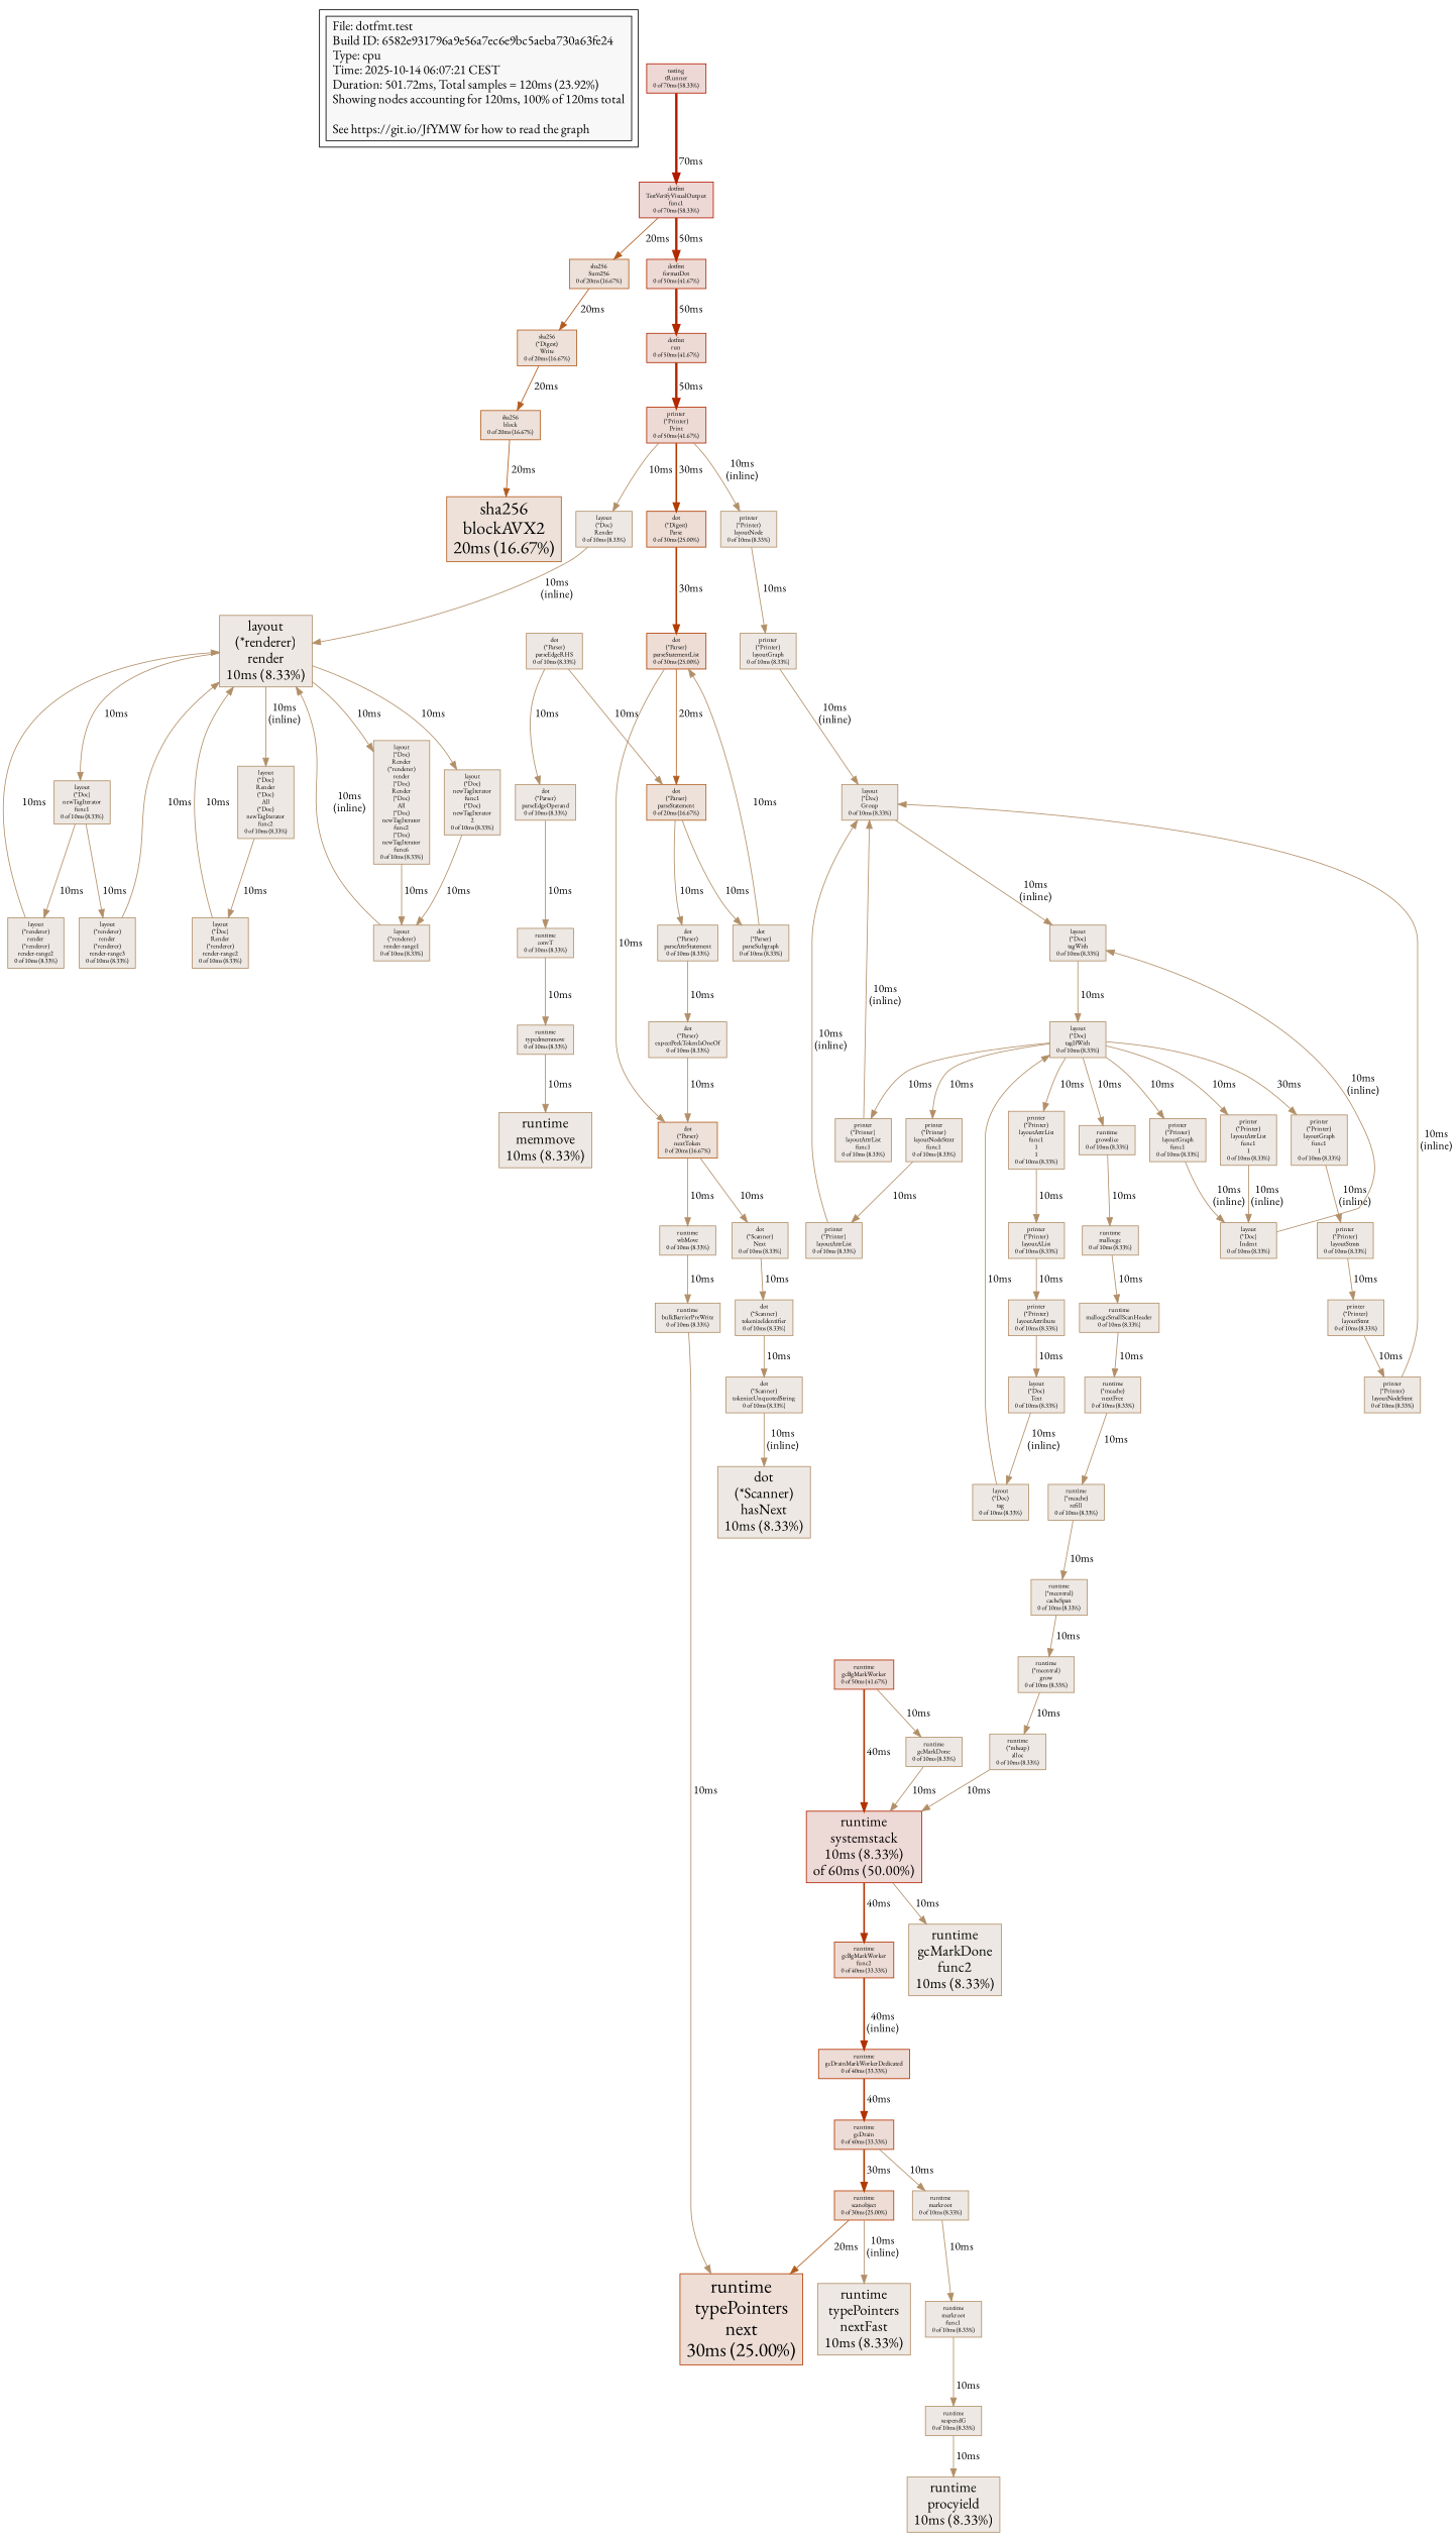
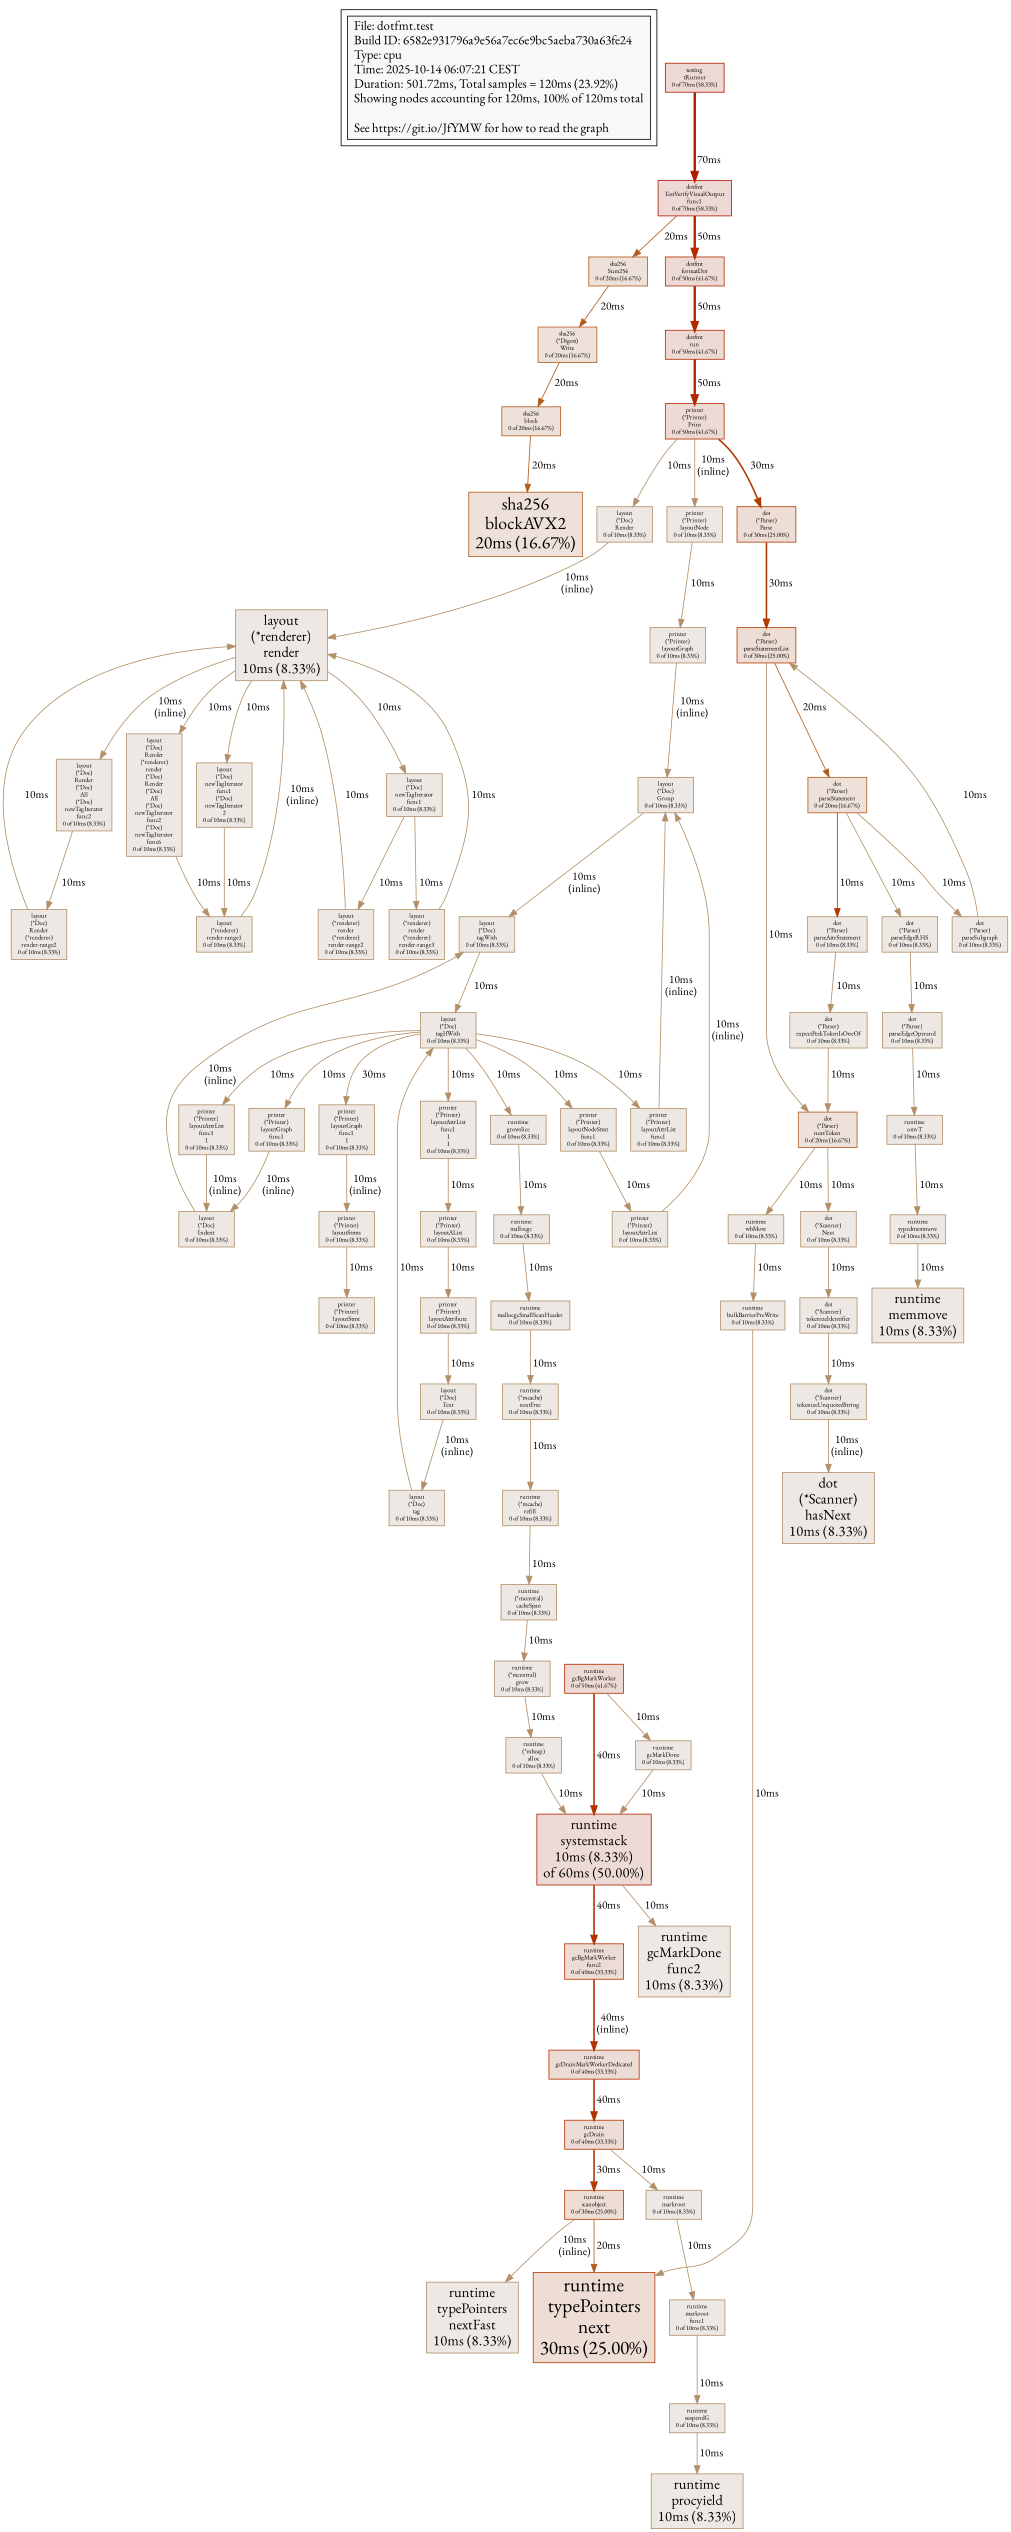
  digraph {
    fontname="EB Garamond"
    node [fillcolor="#ede8e3" fontname="EB Garamond" fontsize=8 shape=box style=filled color="#b28f68"]
    edge [color="#b28f68" fontname="EB Garamond" weight=9]
    n1 [fillcolor="#f8f8f8" fontsize=16 label="File: dotfmt.test\lBuild ID: 6582e931796a9e56a7ec6e9bc5aeba730a63fe24\lType: cpu\lTime: 2025-10-14 06:07:21 CEST\lDuration: 501.72ms, Total samples = 120ms (23.92%)\lShowing nodes accounting for 120ms, 100% of 120ms total\l\lSee https://git.io/JfYMW for how to read the graph\l" color=""]
    n2 [color="#b22100" fillcolor="#edd9d5" fontsize=18 label="runtime\nsystemstack\n10ms (8.33%)\nof 60ms (50.00%)"]
    n3 [fontsize=18 label="runtime\ngcMarkDone\nfunc2\n10ms (8.33%)"]
    n4 [color="#b23200" fillcolor="#eddcd5" label="runtime\ngcBgMarkWorker\nfunc2\n0 of 40ms (33.33%)"]
    n5 [color="#b23200" fillcolor="#eddcd5" label="runtime\ngcDrainMarkWorkerDedicated\n0 of 40ms (33.33%)"]
    n6 [color="#b23c00" fillcolor="#edddd5" fontsize=24 label="runtime\ntypePointers\nnext\n30ms (25.00%)"]
    n7 [color="#b22900" fillcolor="#eddad5" label="runtime\ngcBgMarkWorker\n0 of 50ms (41.67%)"]
    n8 [label="runtime\ngcMarkDone\n0 of 10ms (8.33%)"]
    n9 [color="#b21a00" fillcolor="#edd8d5" label="testing\ntRunner\n0 of 70ms (58.33%)"]
    n10 [color="#b21a00" fillcolor="#edd8d5" label="dotfmt\nTestVerifyVisualOutput\nfunc1\n0 of 70ms (58.33%)"]
    n11 [color="#b25b1d" fillcolor="#ede1d9" label="sha256\nSum256\n0 of 20ms (16.67%)"]
    n12 [color="#b22900" fillcolor="#eddad5" label="dotfmt\nformatDot\n0 of 50ms (41.67%)"]
    n13 [color="#b22900" fillcolor="#eddad5" label="printer\n(*Printer)\nPrint\n0 of 50ms (41.67%)"]
-   n14 [color="#b23c00" fillcolor="#edddd5" label="dot\n(*Digest)\nParse\n0 of 30ms (25.00%)"]
+   n14 [color="#b23c00" fillcolor="#edddd5" label="dot\n(*Parser)\nParse\n0 of 30ms (25.00%)"]
    n15 [label="layout\n(*Doc)\nRender\n0 of 10ms (8.33%)"]
    n16 [label="printer\n(*Printer)\nlayoutNode\n0 of 10ms (8.33%)"]
    n17 [color="#b23c00" fillcolor="#edddd5" label="dot\n(*Parser)\nparseStatementList\n0 of 30ms (25.00%)"]
    n18 [fontsize=18 label="layout\n(*renderer)\nrender\n10ms (8.33%)"]
    n19 [label="printer\n(*Printer)\nlayoutGraph\n0 of 10ms (8.33%)"]
    n20 [color="#b25b1d" fillcolor="#ede1d9" label="sha256\n(*Digest)\nWrite\n0 of 20ms (16.67%)"]
    n21 [color="#b22900" fillcolor="#eddad5" label="dotfmt\nrun\n0 of 50ms (41.67%)"]
    n22 [label="layout\n(*Doc)\nnewTagIterator\nfunc1\n0 of 10ms (8.33%)"]
    n23 [label="layout\n(*Doc)\nRender\n(*Doc)\nAll\n(*Doc)\nnewTagIterator\nfunc2\n0 of 10ms (8.33%)"]
    n24 [label="layout\n(*Doc)\nRender\n(*renderer)\nrender\n(*Doc)\nRender\n(*Doc)\nAll\n(*Doc)\nnewTagIterator\nfunc2\n(*Doc)\nnewTagIterator\nfunc6\n0 of 10ms (8.33%)"]
    n25 [label="layout\n(*Doc)\nnewTagIterator\nfunc1\n(*Doc)\nnewTagIterator\n2\n0 of 10ms (8.33%)"]
    n26 [label="layout\n(*renderer)\nrender\n(*renderer)\nrender-range2\n0 of 10ms (8.33%)"]
    n27 [label="layout\n(*renderer)\nrender\n(*renderer)\nrender-range3\n0 of 10ms (8.33%)"]
    n28 [label="layout\n(*Doc)\nRender\n(*renderer)\nrender-range2\n0 of 10ms (8.33%)"]
    n29 [label="layout\n(*renderer)\nrender-range1\n0 of 10ms (8.33%)"]
    n30 [color="#b25b1d" fillcolor="#ede1d9" label="dot\n(*Parser)\nnextToken\n0 of 20ms (16.67%)"]
    n31 [color="#b25b1d" fillcolor="#ede1d9" label="dot\n(*Parser)\nparseStatement\n0 of 20ms (16.67%)"]
    n32 [label="dot\n(*Scanner)\nNext\n0 of 10ms (8.33%)"]
    n33 [label="runtime\nwbMove\n0 of 10ms (8.33%)"]
    n34 [label="dot\n(*Parser)\nparseAttrStatement\n0 of 10ms (8.33%)"]
    n35 [label="dot\n(*Parser)\nparseEdgeRHS\n0 of 10ms (8.33%)"]
    n36 [label="dot\n(*Parser)\nparseSubgraph\n0 of 10ms (8.33%)"]
    n37 [color="#b25b1d" fillcolor="#ede1d9" fontsize=22 label="sha256\nblockAVX2\n20ms (16.67%)"]
    n38 [label="dot\n(*Scanner)\ntokenizeIdentifier\n0 of 10ms (8.33%)"]
    n39 [label="runtime\nbulkBarrierPreWrite\n0 of 10ms (8.33%)"]
    n40 [label="layout\n(*Doc)\ntagIfWith\n0 of 10ms (8.33%)"]
    n41 [label="printer\n(*Printer)\nlayoutAttrList\nfunc1\n0 of 10ms (8.33%)"]
    n42 [label="printer\n(*Printer)\nlayoutAttrList\nfunc1\n1\n0 of 10ms (8.33%)"]
    n43 [label="printer\n(*Printer)\nlayoutAttrList\nfunc1\n1\n1\n0 of 10ms (8.33%)"]
    n44 [label="printer\n(*Printer)\nlayoutGraph\nfunc1\n0 of 10ms (8.33%)"]
    n45 [label="printer\n(*Printer)\nlayoutGraph\nfunc1\n1\n0 of 10ms (8.33%)"]
    n46 [label="printer\n(*Printer)\nlayoutNodeStmt\nfunc1\n0 of 10ms (8.33%)"]
    n47 [label="runtime\ngrowslice\n0 of 10ms (8.33%)"]
    n48 [label="layout\n(*Doc)\nGroup\n0 of 10ms (8.33%)"]
    n49 [label="layout\n(*Doc)\nIndent\n0 of 10ms (8.33%)"]
    n50 [label="printer\n(*Printer)\nlayoutAList\n0 of 10ms (8.33%)"]
    n51 [label="printer\n(*Printer)\nlayoutStmts\n0 of 10ms (8.33%)"]
    n52 [label="printer\n(*Printer)\nlayoutAttrList\n0 of 10ms (8.33%)"]
    n53 [label="runtime\nmallocgc\n0 of 10ms (8.33%)"]
    n54 [color="#b23200" fillcolor="#eddcd5" label="runtime\ngcDrain\n0 of 40ms (33.33%)"]
    n55 [color="#b23c00" fillcolor="#edddd5" label="runtime\nscanobject\n0 of 30ms (25.00%)"]
    n56 [label="runtime\nmarkroot\n0 of 10ms (8.33%)"]
    n57 [fontsize=18 label="runtime\ntypePointers\nnextFast\n10ms (8.33%)"]
    n58 [label="runtime\nmarkroot\nfunc1\n0 of 10ms (8.33%)"]
    n59 [label="dot\n(*Parser)\nexpectPeekTokenIsOneOf\n0 of 10ms (8.33%)"]
    n60 [label="dot\n(*Parser)\nparseEdgeOperand\n0 of 10ms (8.33%)"]
    n61 [fontsize=18 label="dot\n(*Scanner)\nhasNext\n10ms (8.33%)"]
    n62 [label="layout\n(*Doc)\ntagWith\n0 of 10ms (8.33%)"]
    n63 [fontsize=18 label="runtime\nmemmove\n10ms (8.33%)"]
    n64 [fontsize=18 label="runtime\nprocyield\n10ms (8.33%)"]
    n65 [color="#b25b1d" fillcolor="#ede1d9" label="sha256\nblock\n0 of 20ms (16.67%)"]
    n66 [label="runtime\nconvT\n0 of 10ms (8.33%)"]
    n67 [label="runtime\ntypedmemmove\n0 of 10ms (8.33%)"]
    n68 [label="dot\n(*Scanner)\ntokenizeUnquotedString\n0 of 10ms (8.33%)"]
    n69 [label="layout\n(*Doc)\nText\n0 of 10ms (8.33%)"]
    n70 [label="layout\n(*Doc)\ntag\n0 of 10ms (8.33%)"]
    n71 [label="printer\n(*Printer)\nlayoutAttribute\n0 of 10ms (8.33%)"]
    n72 [label="printer\n(*Printer)\nlayoutStmt\n0 of 10ms (8.33%)"]
-   n73 [label="printer\n(*Printer)\nlayoutNodeStmt\n0 of 10ms (8.33%)"]
    n74 [label="runtime\n(*mcache)\nnextFree\n0 of 10ms (8.33%)"]
    n75 [label="runtime\n(*mcache)\nrefill\n0 of 10ms (8.33%)"]
    n76 [label="runtime\n(*mcentral)\ncacheSpan\n0 of 10ms (8.33%)"]
    n77 [label="runtime\n(*mcentral)\ngrow\n0 of 10ms (8.33%)"]
    n78 [label="runtime\n(*mheap)\nalloc\n0 of 10ms (8.33%)"]
    n79 [label="runtime\nmallocgcSmallScanHeader\n0 of 10ms (8.33%)"]
    n80 [label="runtime\nsuspendG\n0 of 10ms (8.33%)"]
    subgraph cluster_1 {
      n1
    }
    n2 -> n3 [label=" 10ms"]
    n2 -> n4 [color="#b23200" label=" 40ms" penwidth=2 weight=34]
    n4 -> n5 [color="#b23200" label=" 40ms\n (inline)" penwidth=2 weight=34]
    n5 -> n54 [color="#b23200" label=" 40ms" penwidth=2 weight=34]
    n7 -> n2 [color="#b23200" label=" 40ms" penwidth=2 weight=34]
    n7 -> n8 [label=" 10ms"]
    n8 -> n2 [label=" 10ms"]
    n9 -> n10 [color="#b21a00" label=" 70ms" penwidth=3 weight=59]
    n10 -> n11 [color="#b25b1d" label=" 20ms" weight=17]
    n10 -> n12 [color="#b22900" label=" 50ms" penwidth=3 weight=42]
    n11 -> n20 [color="#b25b1d" label=" 20ms" weight=17]
    n12 -> n21 [color="#b22900" label=" 50ms" penwidth=3 weight=42]
    n13 -> n14 [color="#b23c00" label=" 30ms" penwidth=2 weight=26]
    n13 -> n15 [label=" 10ms"]
    n13 -> n16 [label=" 10ms\n (inline)"]
    n14 -> n17 [color="#b23c00" label=" 30ms" penwidth=2 weight=26]
    n15 -> n18 [label=" 10ms\n (inline)"]
    n16 -> n19 [label=" 10ms"]
    n17 -> n30 [label=" 10ms"]
    n17 -> n31 [color="#b25b1d" label=" 20ms" weight=17]
    n18 -> n22 [label=" 10ms"]
    n18 -> n23 [label=" 10ms\n (inline)"]
    n18 -> n24 [label=" 10ms"]
    n18 -> n25 [label=" 10ms"]
    n19 -> n48 [label=" 10ms\n (inline)"]
    n20 -> n65 [color="#b25b1d" label=" 20ms" weight=17]
    n21 -> n13 [color="#b22900" label=" 50ms" penwidth=3 weight=42]
    n22 -> n26 [label=" 10ms"]
    n22 -> n27 [label=" 10ms"]
    n23 -> n28 [label=" 10ms"]
    n24 -> n29 [label=" 10ms"]
    n25 -> n29 [label=" 10ms"]
    n26 -> n18 [label=" 10ms"]
    n27 -> n18 [label=" 10ms"]
    n28 -> n18 [label=" 10ms"]
    n29 -> n18 [label=" 10ms\n (inline)"]
    n30 -> n32 [label=" 10ms"]
    n30 -> n33 [label=" 10ms"]
-   n31 -> n34 [label=" 10ms"]
-   n35 -> n31 [label=" 10ms"]
+   n31 -> n34 [color="#b23200" label=" 10ms"]
+   n31 -> n35 [label=" 10ms"]
    n31 -> n36 [label=" 10ms"]
    n32 -> n38 [label=" 10ms"]
    n33 -> n39 [label=" 10ms"]
    n34 -> n59 [label=" 10ms"]
    n35 -> n60 [label=" 10ms"]
    n36 -> n17 [label=" 10ms"]
    n38 -> n68 [label=" 10ms"]
    n39 -> n6 [label=" 10ms"]
    n40 -> n41 [label=" 10ms"]
    n40 -> n42 [label=" 10ms"]
    n40 -> n43 [label=" 10ms"]
    n40 -> n44 [label=" 10ms"]
    n40 -> n45 [label=" 30ms"]
    n40 -> n46 [label=" 10ms"]
    n40 -> n47 [label=" 10ms"]
    n41 -> n48 [label=" 10ms\n (inline)"]
    n42 -> n49 [label=" 10ms\n (inline)"]
    n43 -> n50 [label=" 10ms"]
    n44 -> n49 [label=" 10ms\n (inline)"]
    n45 -> n51 [label=" 10ms\n (inline)"]
    n46 -> n52 [label=" 10ms"]
    n47 -> n53 [label=" 10ms"]
    n48 -> n62 [label=" 10ms\n (inline)"]
    n49 -> n62 [label=" 10ms\n (inline)"]
    n50 -> n71 [label=" 10ms"]
    n51 -> n72 [label=" 10ms"]
    n52 -> n48 [label=" 10ms\n (inline)"]
    n53 -> n79 [label=" 10ms"]
    n54 -> n55 [color="#b23c00" label=" 30ms" penwidth=2 weight=26]
    n54 -> n56 [label=" 10ms"]
    n55 -> n6 [color="#b25b1d" label=" 20ms" weight=17]
    n55 -> n57 [label=" 10ms\n (inline)"]
    n56 -> n58 [label=" 10ms"]
    n58 -> n80 [label=" 10ms"]
    n59 -> n30 [label=" 10ms"]
    n60 -> n66 [label=" 10ms"]
    n62 -> n40 [label=" 10ms"]
    n65 -> n37 [color="#b25b1d" label=" 20ms" weight=17]
    n66 -> n67 [label=" 10ms"]
    n67 -> n63 [label=" 10ms"]
    n68 -> n61 [label=" 10ms\n (inline)"]
    n69 -> n70 [label=" 10ms\n (inline)"]
    n70 -> n40 [label=" 10ms"]
    n71 -> n69 [label=" 10ms"]
-   n72 -> n73 [label=" 10ms"]
-   n73 -> n48 [label=" 10ms\n (inline)"]
    n74 -> n75 [label=" 10ms"]
    n75 -> n76 [label=" 10ms"]
    n76 -> n77 [label=" 10ms"]
    n77 -> n78 [label=" 10ms"]
    n78 -> n2 [label=" 10ms"]
    n79 -> n74 [label=" 10ms"]
    n80 -> n64 [label=" 10ms"]
  }
